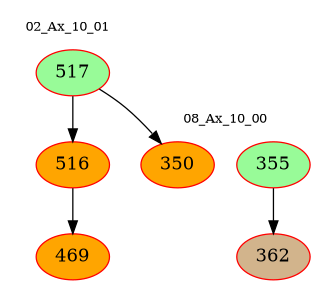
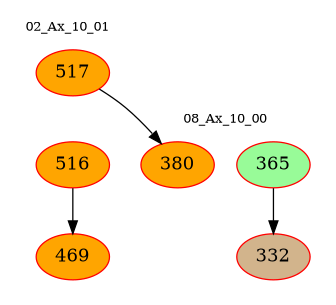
  digraph {
    node [color=red fillcolor=orange style=filled]
    edge [color=black]
-   n1 [fillcolor=palegreen label=355]
-   n2 [fillcolor=tan label=362]
-   n3 [label=350]
-   n4 [fillcolor=palegreen label=517]
+   n1 [fillcolor=palegreen label=365]
+   n2 [fillcolor=tan label=332]
+   n3 [label=380]
+   n4 [label=517]
    n5 [label=516]
    n6 [label=469]
    subgraph cluster_1 {
      color=white
      fontsize=10
      label="08_Ax_10_00"
      n1
      n2
      n3
    }
    subgraph cluster_2 {
      color=white
      fontsize=10
      label="02_Ax_10_01"
      n4
      n5
      n6
    }
    n1 -> n2
    n4 -> n3
-   n4 -> n5
    n5 -> n6
  }
